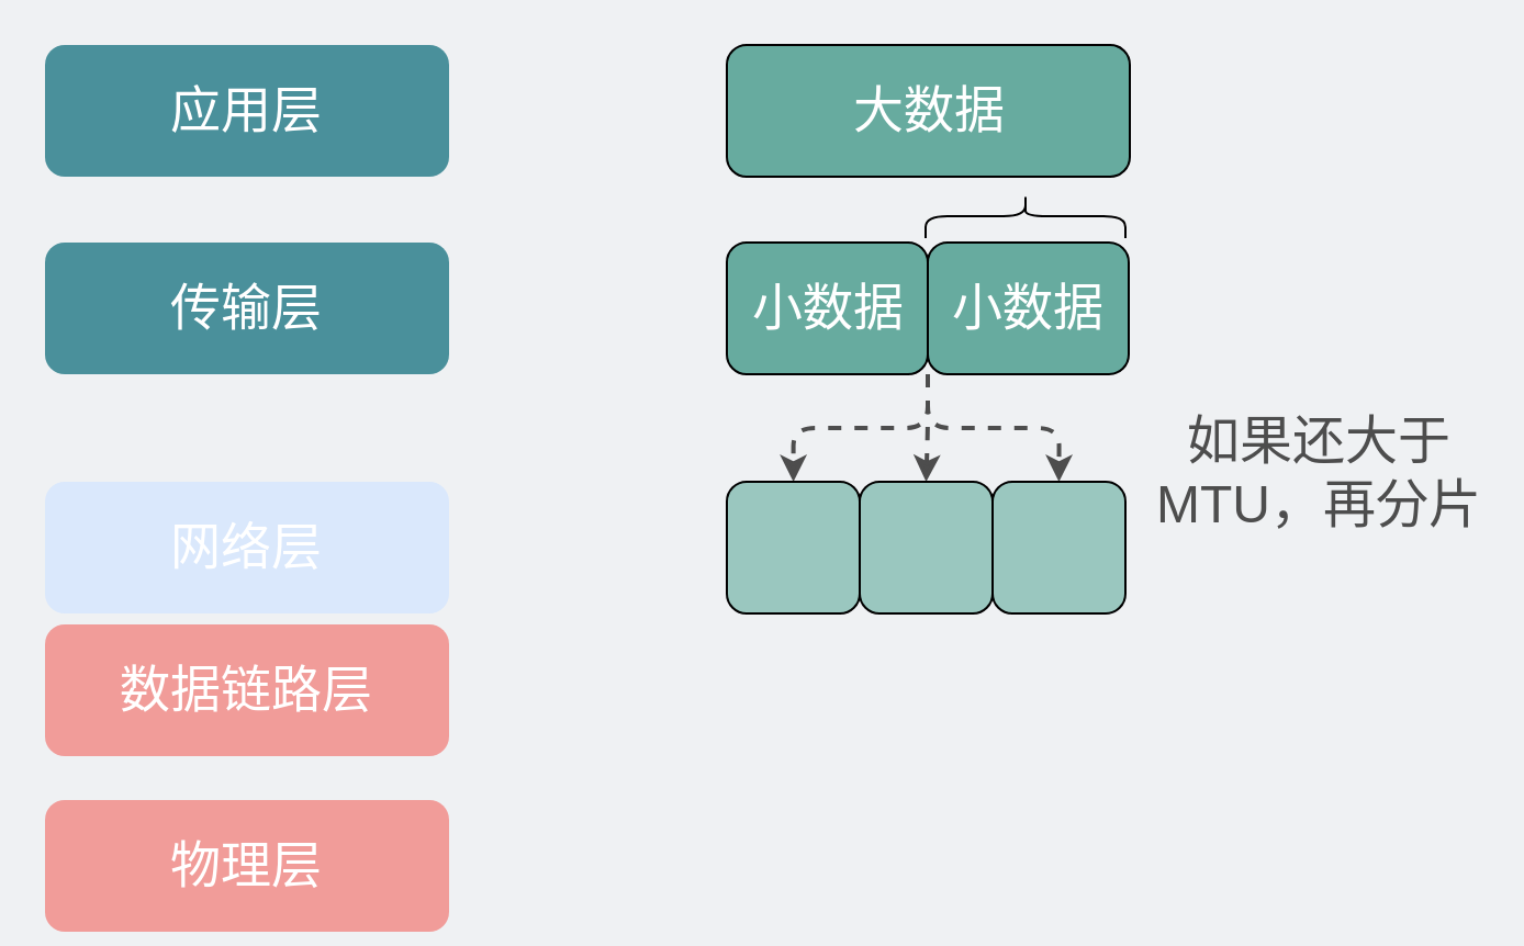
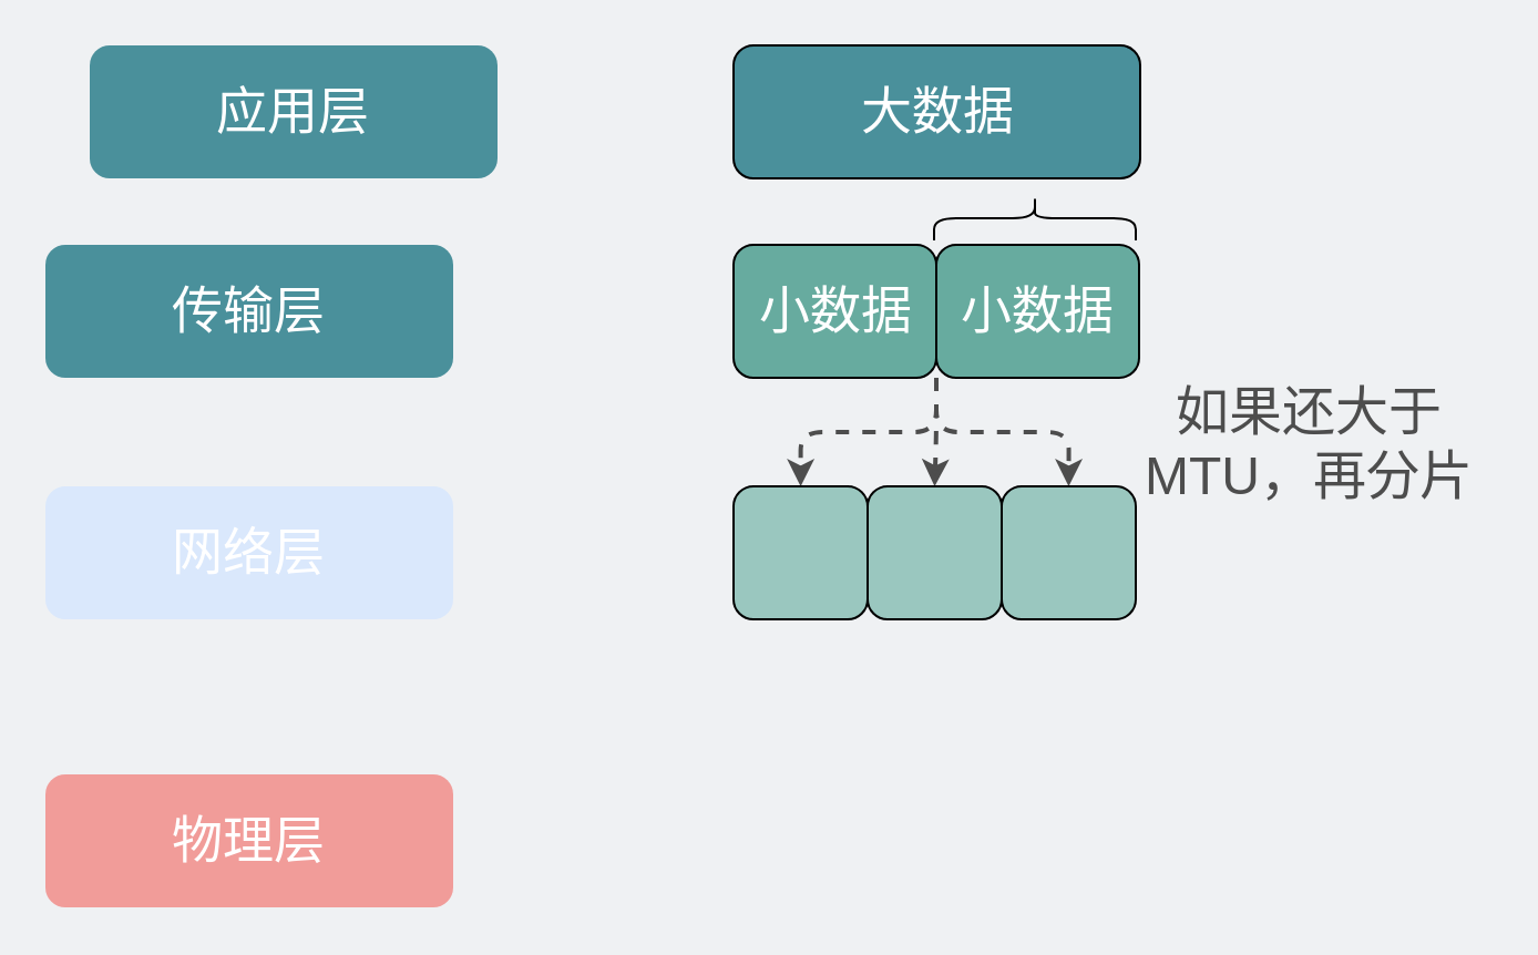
  <mxCell id="0" />
  <mxCell id="1" parent="0" />
- <mxCell id="2" value="&lt;font style=&quot;font-size: 23px;&quot;&gt;应用层&lt;/font&gt;" style="rounded=1;whiteSpace=wrap;html=1;fillColor=#4a909b;strokeColor=none;fontColor=#FFFFFF;" parent="1" vertex="1"><mxGeometry x="20" y="20" width="184" height="60" as="geometry" /></mxCell>
+ <mxCell id="2" value="&lt;font style=&quot;font-size: 23px;&quot;&gt;应用层&lt;/font&gt;" style="rounded=1;whiteSpace=wrap;html=1;fillColor=#4a909b;strokeColor=none;fontColor=#FFFFFF;" parent="1" vertex="1"><mxGeometry x="40" y="20" width="184" height="60" as="geometry" /></mxCell>
  <mxCell id="3" value="&lt;font style=&quot;font-size: 23px;&quot;&gt;传输层&lt;/font&gt;" style="rounded=1;whiteSpace=wrap;html=1;fillColor=#4a909b;strokeColor=none;fontColor=#FFFFFF;" parent="1" vertex="1"><mxGeometry x="20" y="110" width="184" height="60" as="geometry" /></mxCell>
  <mxCell id="4" value="&lt;font style=&quot;font-size: 23px;&quot;&gt;网络层&lt;/font&gt;" style="rounded=1;whiteSpace=wrap;html=1;fillColor=#dae8fc;strokeColor=none;fontColor=#FFFFFF;" parent="1" vertex="1"><mxGeometry x="20" y="219" width="184" height="60" as="geometry" /></mxCell>
- <mxCell id="5" value="&lt;font style=&quot;font-size: 23px;&quot;&gt;数据链路层&lt;/font&gt;" style="rounded=1;whiteSpace=wrap;html=1;fillColor=#F19C99;strokeColor=none;fontColor=#FFFFFF;" parent="1" vertex="1"><mxGeometry x="20" y="284" width="184" height="60" as="geometry" /></mxCell>
- <mxCell id="6" value="&lt;font style=&quot;font-size: 23px;&quot;&gt;物理层&lt;/font&gt;" style="rounded=1;whiteSpace=wrap;html=1;fillColor=#F19C99;strokeColor=none;fontColor=#FFFFFF;" parent="1" vertex="1"><mxGeometry x="20" y="364" width="184" height="60" as="geometry" /></mxCell>
- <mxCell id="7" value="&lt;font style=&quot;font-size: 23px;&quot;&gt;大数据&lt;/font&gt;" style="rounded=1;whiteSpace=wrap;html=1;fillColor=#67ab9f;strokeColor=default;fontColor=#FFFFFF;" parent="1" vertex="1"><mxGeometry x="330.5" y="20" width="183.5" height="60" as="geometry" /></mxCell>
- <mxCell id="8" value="&lt;font color=&quot;#4d4d4d&quot; style=&quot;font-size: 24px;&quot;&gt;如果还大于MTU，再分片&lt;/font&gt;" style="text;html=1;strokeColor=none;fillColor=none;align=center;verticalAlign=middle;whiteSpace=wrap;rounded=0;" parent="1" vertex="1"><mxGeometry x="519" y="200" width="163" height="30" as="geometry" /></mxCell>
+ <mxCell id="6" value="&lt;font style=&quot;font-size: 23px;&quot;&gt;物理层&lt;/font&gt;" style="rounded=1;whiteSpace=wrap;html=1;fillColor=#F19C99;strokeColor=none;fontColor=#FFFFFF;" parent="1" vertex="1"><mxGeometry x="20" y="349" width="184" height="60" as="geometry" /></mxCell>
+ <mxCell id="7" value="&lt;font style=&quot;font-size: 23px;&quot;&gt;大数据&lt;/font&gt;" style="rounded=1;whiteSpace=wrap;html=1;fillColor=#4a909b;strokeColor=default;fontColor=#FFFFFF;" parent="1" vertex="1"><mxGeometry x="330.5" y="20" width="183.5" height="60" as="geometry" /></mxCell>
+ <mxCell id="8" value="&lt;font color=&quot;#4d4d4d&quot; style=&quot;font-size: 24px;&quot;&gt;如果还大于MTU，再分片&lt;/font&gt;" style="text;html=1;strokeColor=none;fillColor=none;align=center;verticalAlign=middle;whiteSpace=wrap;rounded=0;" parent="1" vertex="1"><mxGeometry x="509" y="185" width="163" height="30" as="geometry" /></mxCell>
  <mxCell id="9" value="&lt;font style=&quot;font-size: 23px;&quot;&gt;小数据&lt;/font&gt;" style="rounded=1;whiteSpace=wrap;html=1;fillColor=#67AB9F;strokeColor=default;fontColor=#FFFFFF;" parent="1" vertex="1"><mxGeometry x="330.5" y="110" width="91.5" height="60" as="geometry" /></mxCell>
  <mxCell id="10" style="edgeStyle=orthogonalEdgeStyle;rounded=1;orthogonalLoop=1;jettySize=auto;html=1;exitX=0;exitY=1;exitDx=0;exitDy=0;dashed=1;strokeWidth=2;strokeColor=#4D4D4D;" edge="1" parent="1" source="13" target="15"><mxGeometry relative="1" as="geometry" /></mxCell>
  <mxCell id="11" style="edgeStyle=orthogonalEdgeStyle;rounded=1;orthogonalLoop=1;jettySize=auto;html=1;exitX=0;exitY=1;exitDx=0;exitDy=0;entryX=0.5;entryY=0;entryDx=0;entryDy=0;dashed=1;strokeWidth=2;strokeColor=#4D4D4D;" edge="1" parent="1" source="13" target="16"><mxGeometry relative="1" as="geometry" /></mxCell>
  <mxCell id="12" style="edgeStyle=orthogonalEdgeStyle;rounded=1;orthogonalLoop=1;jettySize=auto;html=1;exitX=0;exitY=1;exitDx=0;exitDy=0;entryX=0.5;entryY=0;entryDx=0;entryDy=0;dashed=1;strokeWidth=2;strokeColor=#4D4D4D;" edge="1" parent="1" source="13" target="17"><mxGeometry relative="1" as="geometry" /></mxCell>
  <mxCell id="13" value="&lt;font style=&quot;font-size: 23px;&quot;&gt;小数据&lt;/font&gt;" style="rounded=1;whiteSpace=wrap;html=1;fillColor=#67AB9F;strokeColor=default;fontColor=#FFFFFF;" parent="1" vertex="1"><mxGeometry x="422" y="110" width="91.5" height="60" as="geometry" /></mxCell>
  <mxCell id="14" value="" style="shape=curlyBracket;whiteSpace=wrap;html=1;rounded=1;flipH=1;labelPosition=right;verticalLabelPosition=middle;align=left;verticalAlign=middle;rotation=-90;" parent="1" vertex="1"><mxGeometry x="456.5" y="52.5" width="20" height="91" as="geometry" /></mxCell>
  <mxCell id="15" value="" style="rounded=1;whiteSpace=wrap;html=1;fillColor=#9AC7BF;strokeColor=default;fontColor=#FFFFFF;" vertex="1" parent="1"><mxGeometry x="330.5" y="219" width="60.5" height="60" as="geometry" /></mxCell>
  <mxCell id="16" value="" style="rounded=1;whiteSpace=wrap;html=1;fillColor=#9AC7BF;strokeColor=default;fontColor=#FFFFFF;" vertex="1" parent="1"><mxGeometry x="391" y="219" width="60.5" height="60" as="geometry" /></mxCell>
  <mxCell id="17" value="" style="rounded=1;whiteSpace=wrap;html=1;fillColor=#9AC7BF;strokeColor=default;fontColor=#FFFFFF;" vertex="1" parent="1"><mxGeometry x="451.5" y="219" width="60.5" height="60" as="geometry" /></mxCell>
